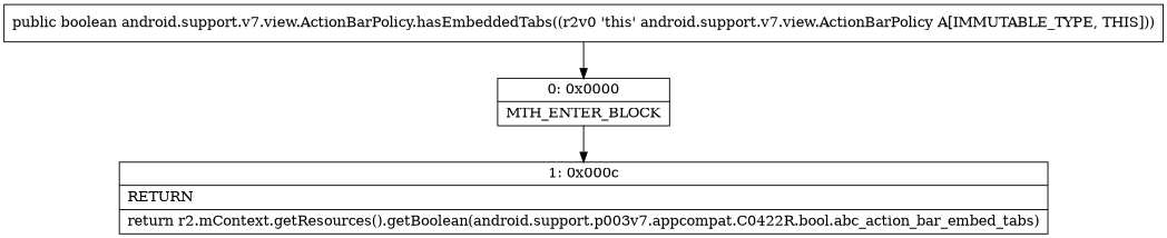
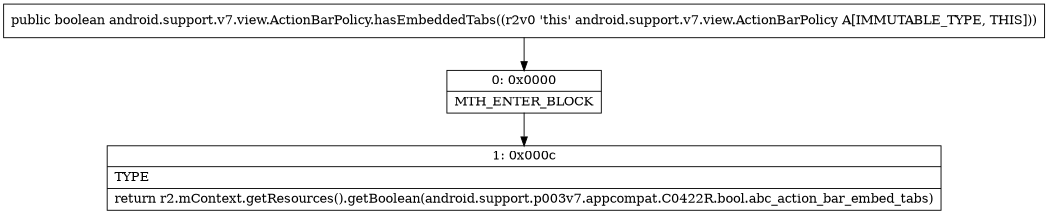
  digraph {
    node [shape=record]
    n1 [label="{0\:\ 0x0000|MTH_ENTER_BLOCK\l}"]
-   n2 [label="{1\:\ 0x000c|RETURN\l|return r2.mContext.getResources().getBoolean(android.support.p003v7.appcompat.C0422R.bool.abc_action_bar_embed_tabs)\l}"]
+   n2 [label="{1\:\ 0x000c|TYPE\l|return r2.mContext.getResources().getBoolean(android.support.p003v7.appcompat.C0422R.bool.abc_action_bar_embed_tabs)\l}"]
    n3 [label="{public boolean android.support.v7.view.ActionBarPolicy.hasEmbeddedTabs((r2v0 'this' android.support.v7.view.ActionBarPolicy A[IMMUTABLE_TYPE, THIS])) }"]
    n1 -> n2
    n3 -> n1
  }
